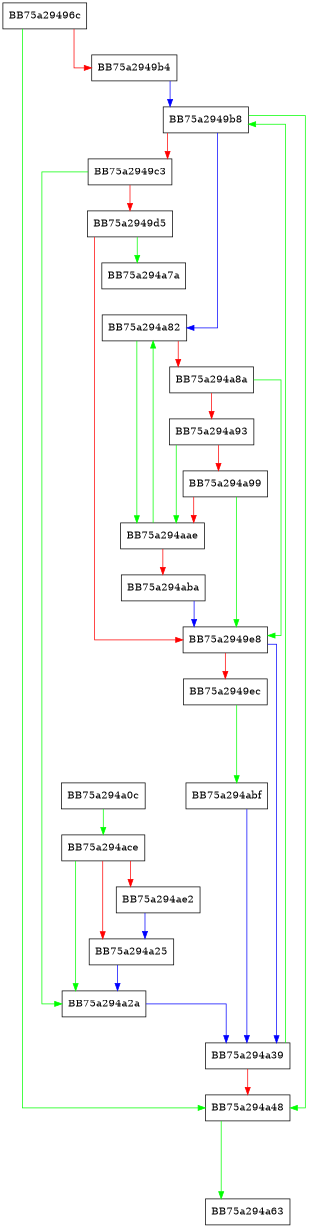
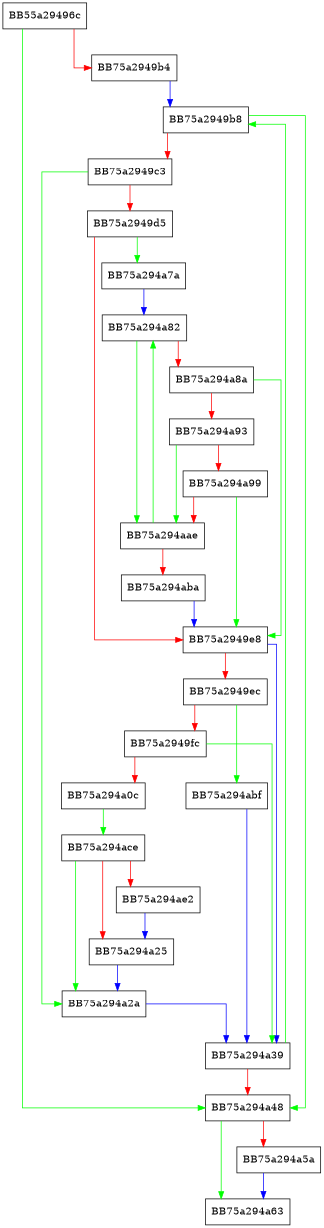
  digraph {
    splines=ortho
    node [shape=box]
    edge [color=red]
-   BB75a29496c
+   BB75a29496c [label=BB55a29496c]
    BB75a294a48
    BB75a2949b4
    BB75a294a63
+   BB75a294a5a
    BB75a2949b8
    BB75a2949c3
    BB75a2949d5
    BB75a294a2a
    BB75a294a39
    BB75a294a7a
    BB75a2949e8
    BB75a294a82
    BB75a2949ec
    BB75a294aae
    BB75a294a8a
    BB75a294abf
+   BB75a2949fc
    BB75a294a0c
    BB75a294ace
    BB75a294a25
    BB75a294ae2
    BB75a294aba
    BB75a294a93
    BB75a294a99
    BB75a29496c -> BB75a294a48 [color=green]
    BB75a29496c -> BB75a2949b4
    BB75a294a48 -> BB75a294a63 [color=green]
+   BB75a294a48 -> BB75a294a5a
    BB75a2949b4 -> BB75a2949b8 [color=blue]
+   BB75a294a5a -> BB75a294a63 [color=blue]
    BB75a2949b8 -> BB75a294a48 [color=green]
    BB75a2949b8 -> BB75a2949c3
    BB75a2949c3 -> BB75a2949d5
    BB75a2949c3 -> BB75a294a2a [color=green]
    BB75a2949d5 -> BB75a294a7a [color=green]
    BB75a2949d5 -> BB75a2949e8
    BB75a294a2a -> BB75a294a39 [color=blue]
    BB75a294a39 -> BB75a294a48
    BB75a294a39 -> BB75a2949b8 [color=green]
-   BB75a2949b8 -> BB75a294a82 [color=blue]
+   BB75a294a7a -> BB75a294a82 [color=blue]
    BB75a2949e8 -> BB75a294a39 [color=blue]
    BB75a2949e8 -> BB75a2949ec
    BB75a294a82 -> BB75a294aae [color=green]
    BB75a294a82 -> BB75a294a8a
    BB75a2949ec -> BB75a294abf [color=green]
+   BB75a2949ec -> BB75a2949fc
    BB75a294aae -> BB75a294a82 [color=green]
    BB75a294aae -> BB75a294aba
    BB75a294a8a -> BB75a2949e8 [color=green]
    BB75a294a8a -> BB75a294a93
    BB75a294abf -> BB75a294a39 [color=blue]
+   BB75a2949fc -> BB75a294a39 [color=green]
+   BB75a2949fc -> BB75a294a0c
    BB75a294a0c -> BB75a294ace [color=green]
    BB75a294ace -> BB75a294a2a [color=green]
    BB75a294ace -> BB75a294a25
    BB75a294ace -> BB75a294ae2
    BB75a294a25 -> BB75a294a2a [color=blue]
    BB75a294ae2 -> BB75a294a25 [color=blue]
    BB75a294aba -> BB75a2949e8 [color=blue]
    BB75a294a93 -> BB75a294aae [color=green]
    BB75a294a93 -> BB75a294a99
    BB75a294a99 -> BB75a2949e8 [color=green]
    BB75a294a99 -> BB75a294aae
  }
